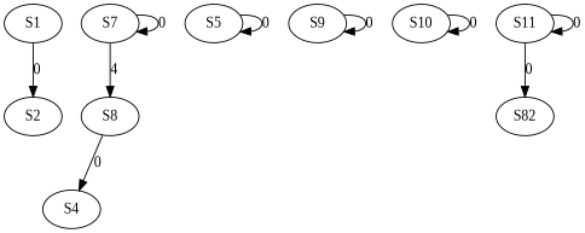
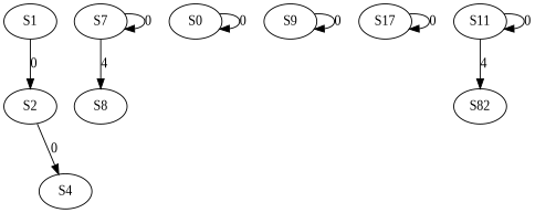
  strict digraph {
    fontname="Liberation Serif"
    node [fontname="Liberation Serif"]
    edge [fontname="Liberation Serif"]
    S1
    S2
    S4
-   S5
+   S5 [label=S0]
    S7
    S8
    S9
-   S10
+   S10 [label=S17]
    S11
    n10 [label=S82]
    S1 -> S2 [label=0]
-   S8 -> S4 [label=0]
+   S2 -> S4 [label=0]
    S5 -> S5 [label=0]
    S7 -> S7 [label=0]
    S7 -> S8 [label=4]
    S9 -> S9 [label=0]
    S10 -> S10 [label=0]
    S11 -> S11 [label=0]
-   S11 -> n10 [label=0]
+   S11 -> n10 [label=4]
  }
